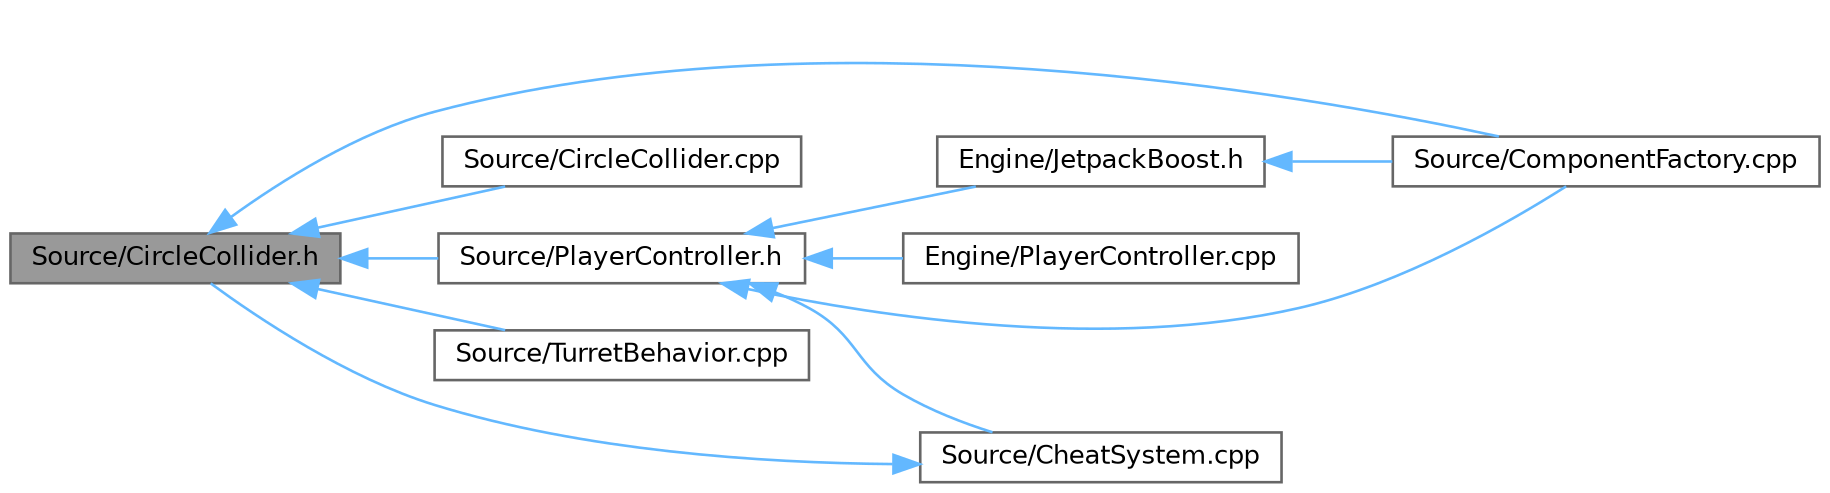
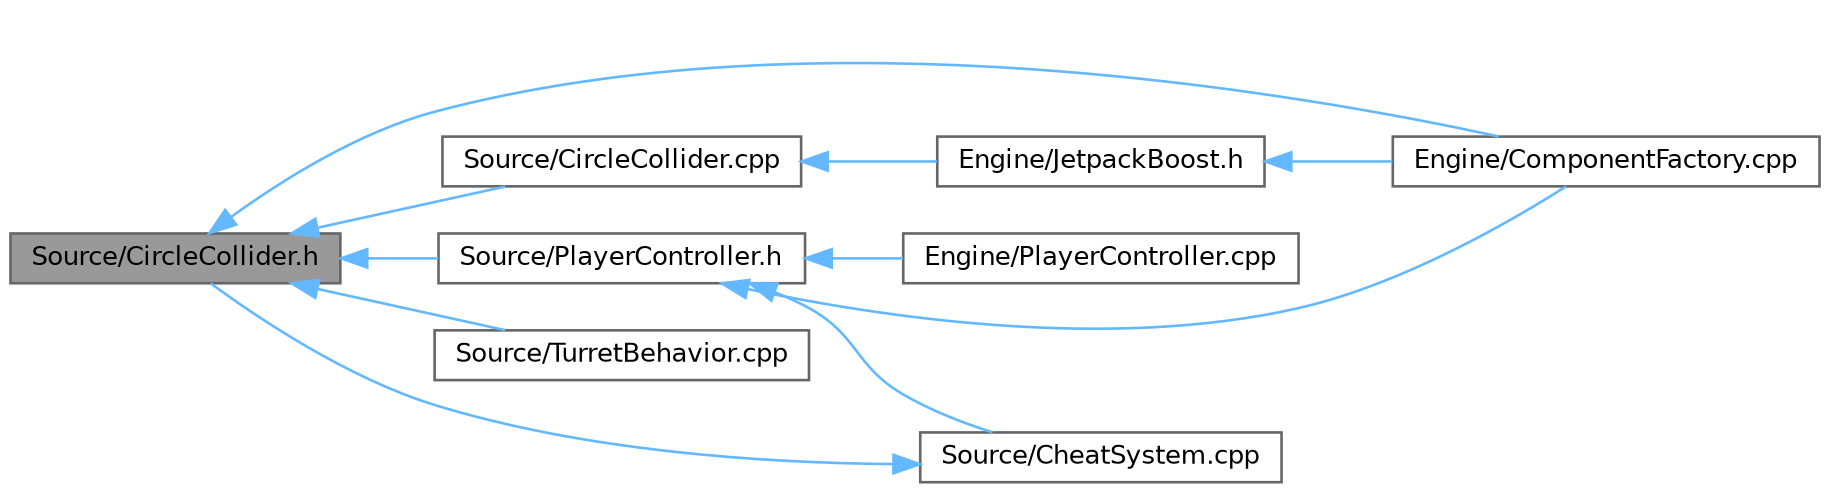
  digraph {
    rankdir=LR
    node [color=grey40 fillcolor=white fontname=Helvetica fontsize=10 shape=box style=filled]
    edge [color=steelblue1 dir=back fontname=Helvetica fontsize=10 labelfontname=Helvetica labelfontsize=10 style=solid]
    n1 [color=gray40 fillcolor=grey60 fontcolor=black height=0.2 label="Source/CircleCollider.h" width=0.4]
    n2 [height=0.2 label="Source/CircleCollider.cpp" width=0.4]
-   n3 [height=0.2 label="Source/ComponentFactory.cpp" width=0.4]
+   n3 [height=0.2 label="Engine/ComponentFactory.cpp" width=0.4]
    n4 [height=0.2 label="Source/PlayerController.h" width=0.4]
    n5 [height=0.2 label="Source/TurretBehavior.cpp" width=0.4]
    n6 [height=0.2 label="Source/CheatSystem.cpp" width=0.4]
    n7 [height=0.2 label="Engine/JetpackBoost.h" width=0.4]
    n8 [height=0.2 label="Engine/PlayerController.cpp" width=0.4]
    n1 -> n2
    n1 -> n3
    n1 -> n4
    n1 -> n5
    n4 -> n3
    n4 -> n6
-   n4 -> n7
+   n2 -> n7
    n4 -> n8
    n6 -> n1
    n7 -> n3
  }
